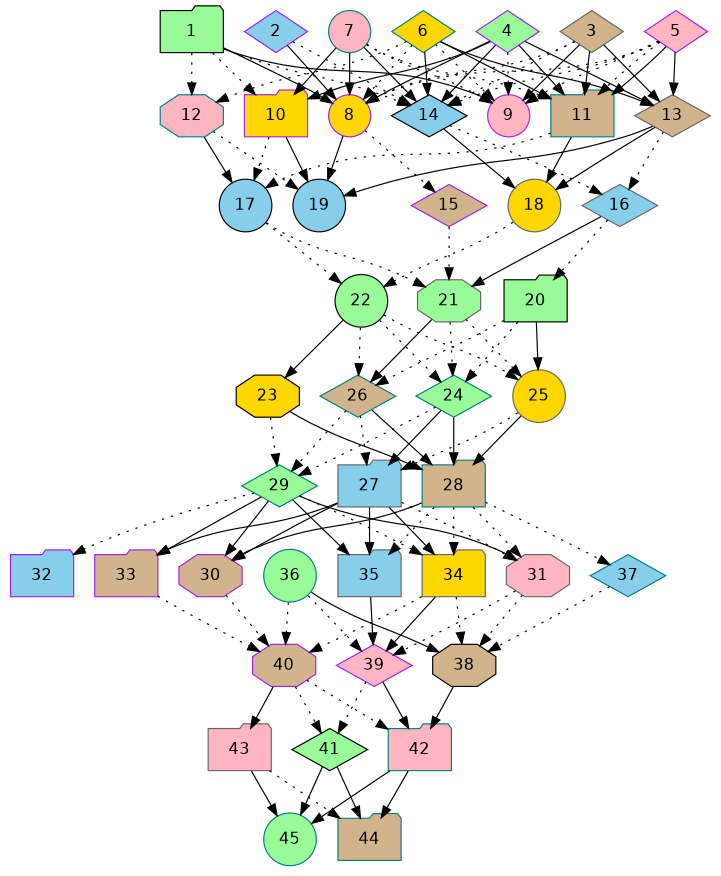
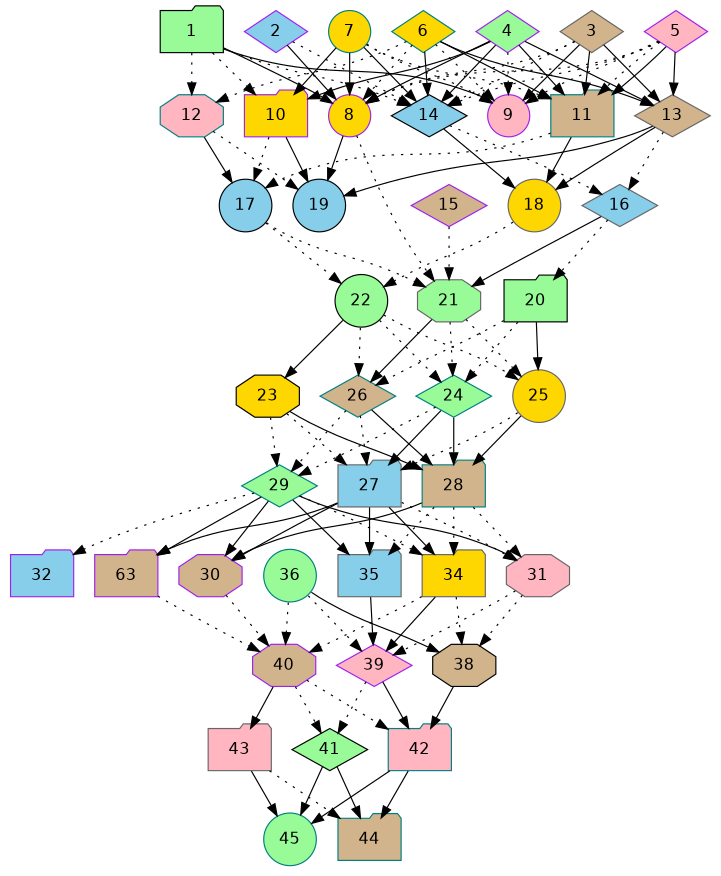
  digraph {
    fontname="DejaVu Sans"
    node [alpha=0.11 color=teal fillcolor=tan fontname="DejaVu Sans" shape=diamond style=filled]
    edge [fontname="DejaVu Sans" style=dotted]
    1 [alpha=0.06 color=black expect_size=14495744 fillcolor=palegreen shape=folder]
    8 [alpha=0.08 color=purple expect_size=47113216 fillcolor=gold shape=circle]
    9 [color=purple expect_size=47879168 fillcolor=lightpink shape=circle]
    10 [alpha=0.15 color=purple expect_size=46542848 fillcolor=gold shape=folder]
    12 [expect_size=39524352 fillcolor=lightpink shape=octagon]
    14 [alpha=0.09 color=black expect_size=42823680 fillcolor=skyblue]
    15 [alpha=0.14 color=purple expect_size=12481536]
    19 [alpha=0.18 color=black expect_size=15591424 fillcolor=skyblue shape=circle]
    17 [alpha=0.14 color=black expect_size=46349312 fillcolor=skyblue shape=circle]
    18 [alpha=0.14 color=gray40 expect_size=42849280 fillcolor=gold shape=circle]
    16 [alpha=0.09 color=gray40 expect_size=24151040 fillcolor=skyblue]
    21 [alpha=0.10 color=gray40 expect_size=29694976 fillcolor=palegreen shape=octagon]
    22 [alpha=0.17 color=black expect_size=8648704 fillcolor=palegreen shape=circle]
    20 [alpha=0.02 color=black expect_size=42332160 fillcolor=palegreen shape=folder]
    2 [alpha=0.07 color=purple expect_size=48230400 fillcolor=skyblue]
    3 [alpha=0.14 color=gray40 expect_size=12314624]
    11 [expect_size=26360832 shape=folder]
    13 [alpha=0.18 color=gray40 expect_size=8945664]
    4 [alpha=0.07 color=purple expect_size=17789952 fillcolor=palegreen]
    5 [alpha=0.05 color=purple expect_size=25888768 fillcolor=lightpink]
    6 [alpha=0.09 expect_size=22491136 fillcolor=gold]
-   7 [alpha=0.19 expect_size=13400064 fillcolor=lightpink shape=circle]
+   7 [alpha=0.19 expect_size=13400064 fillcolor=gold shape=circle]
    24 [alpha=0.02 expect_size=28738560 fillcolor=palegreen]
    25 [alpha=0.05 color=gray40 expect_size=49765376 fillcolor=gold shape=circle]
    26 [alpha=0.16 expect_size=34451456]
    23 [alpha=0.07 color=black expect_size=33605632 fillcolor=gold shape=octagon]
    27 [color=gray40 expect_size=8512512 fillcolor=skyblue shape=folder]
    28 [alpha=0.03 expect_size=42579968 shape=folder]
    29 [alpha=0.13 expect_size=28995584 fillcolor=palegreen]
    30 [alpha=0.01 color=purple expect_size=23128064 shape=octagon]
    31 [alpha=0.18 color=gray40 expect_size=27859968 fillcolor=lightpink shape=octagon]
-   33 [alpha=0.02 color=purple expect_size=45498368 shape=folder]
+   33 [alpha=0.02 color=purple expect_size=45498368 shape=folder label=63]
    34 [color=gray40 expect_size=14091264 fillcolor=gold shape=folder]
    35 [alpha=0.03 color=gray40 expect_size=17958912 fillcolor=skyblue shape=folder]
-   37 [alpha=0.20 expect_size=21958656 fillcolor=skyblue]
    32 [alpha=0.09 color=purple expect_size=5259264 fillcolor=skyblue shape=folder]
    40 [alpha=0.04 color=purple expect_size=38948864 shape=octagon]
    38 [alpha=0.13 color=black expect_size=47498240 shape=octagon]
    39 [color=purple expect_size=7492608 fillcolor=lightpink]
    36 [alpha=0.02 expect_size=30560256 fillcolor=palegreen shape=circle]
    42 [alpha=0.13 expect_size=36599808 fillcolor=lightpink shape=folder]
    41 [alpha=0.08 color=black expect_size=41612288 fillcolor=palegreen]
    43 [alpha=0.10 color=gray40 expect_size=11009024 fillcolor=lightpink shape=folder]
    44 [alpha=0.17 expect_size=15727616 shape=folder]
    45 [alpha=0.03 expect_size=41152512 fillcolor=palegreen shape=circle]
    1 -> 8 [style=solid]
    1 -> 9 [style=solid]
    1 -> 10
    1 -> 12
    1 -> 14
-   8 -> 15
+   8 -> 21
    8 -> 19 [style=solid]
    10 -> 19 [style=solid]
    10 -> 17
    12 -> 19
    12 -> 17 [style=solid]
    14 -> 18 [style=solid]
    14 -> 16
    15 -> 21
    17 -> 21
    17 -> 22
    18 -> 22
    16 -> 21 [style=solid]
    16 -> 20
    21 -> 24
    21 -> 25
    21 -> 26 [style=solid]
    22 -> 24
    22 -> 25
    22 -> 26
    22 -> 23 [style=solid]
    20 -> 24
    20 -> 25 [style=solid]
    20 -> 26
    2 -> 8 [style=solid]
    2 -> 14
    3 -> 8
    3 -> 9 [style=solid]
    3 -> 14
    3 -> 11 [style=solid]
    3 -> 13 [style=solid]
    11 -> 17
    11 -> 18 [style=solid]
    13 -> 19 [style=solid]
    13 -> 18 [style=solid]
    13 -> 16
    4 -> 8 [style=solid]
    4 -> 9
    4 -> 10 [style=solid]
    4 -> 14 [style=solid]
    4 -> 11 [style=solid]
    4 -> 13 [style=solid]
    5 -> 8
    5 -> 9
    5 -> 14
    5 -> 11
    5 -> 11 [style=solid]
    5 -> 13 [style=solid]
    6 -> 8
    6 -> 9
    6 -> 12
    6 -> 14 [style=solid]
    6 -> 11 [style=solid]
    6 -> 13 [style=solid]
    7 -> 8 [style=solid]
    7 -> 9
    7 -> 10 [style=solid]
    7 -> 14 [style=solid]
    7 -> 11
    24 -> 27 [style=solid]
    24 -> 28 [style=solid]
    24 -> 29
    25 -> 27
    25 -> 28 [style=solid]
    26 -> 27
    26 -> 28 [style=solid]
    26 -> 29
+   23 -> 27
    23 -> 28 [style=solid]
    23 -> 29
    27 -> 30 [style=solid]
    27 -> 31
    27 -> 33 [style=solid]
    27 -> 34 [style=solid]
    27 -> 35 [style=solid]
    28 -> 30 [style=solid]
    28 -> 31
    28 -> 34
    28 -> 35
-   28 -> 37
    29 -> 30 [style=solid]
    29 -> 31 [style=solid]
    29 -> 33 [style=solid]
    29 -> 34
    29 -> 35 [style=solid]
    29 -> 32
    30 -> 40
    31 -> 38
    31 -> 39
    33 -> 40
    34 -> 40
    34 -> 38
    34 -> 39 [style=solid]
    35 -> 39 [style=solid]
-   37 -> 38
    40 -> 42
    40 -> 41
    40 -> 43 [style=solid]
    38 -> 42 [style=solid]
    39 -> 42 [style=solid]
    39 -> 41
    36 -> 40
    36 -> 38 [style=solid]
    36 -> 39
    42 -> 44 [style=solid]
    42 -> 45 [style=solid]
    41 -> 44 [style=solid]
    41 -> 45 [style=solid]
    43 -> 44
    43 -> 45 [style=solid]
  }
